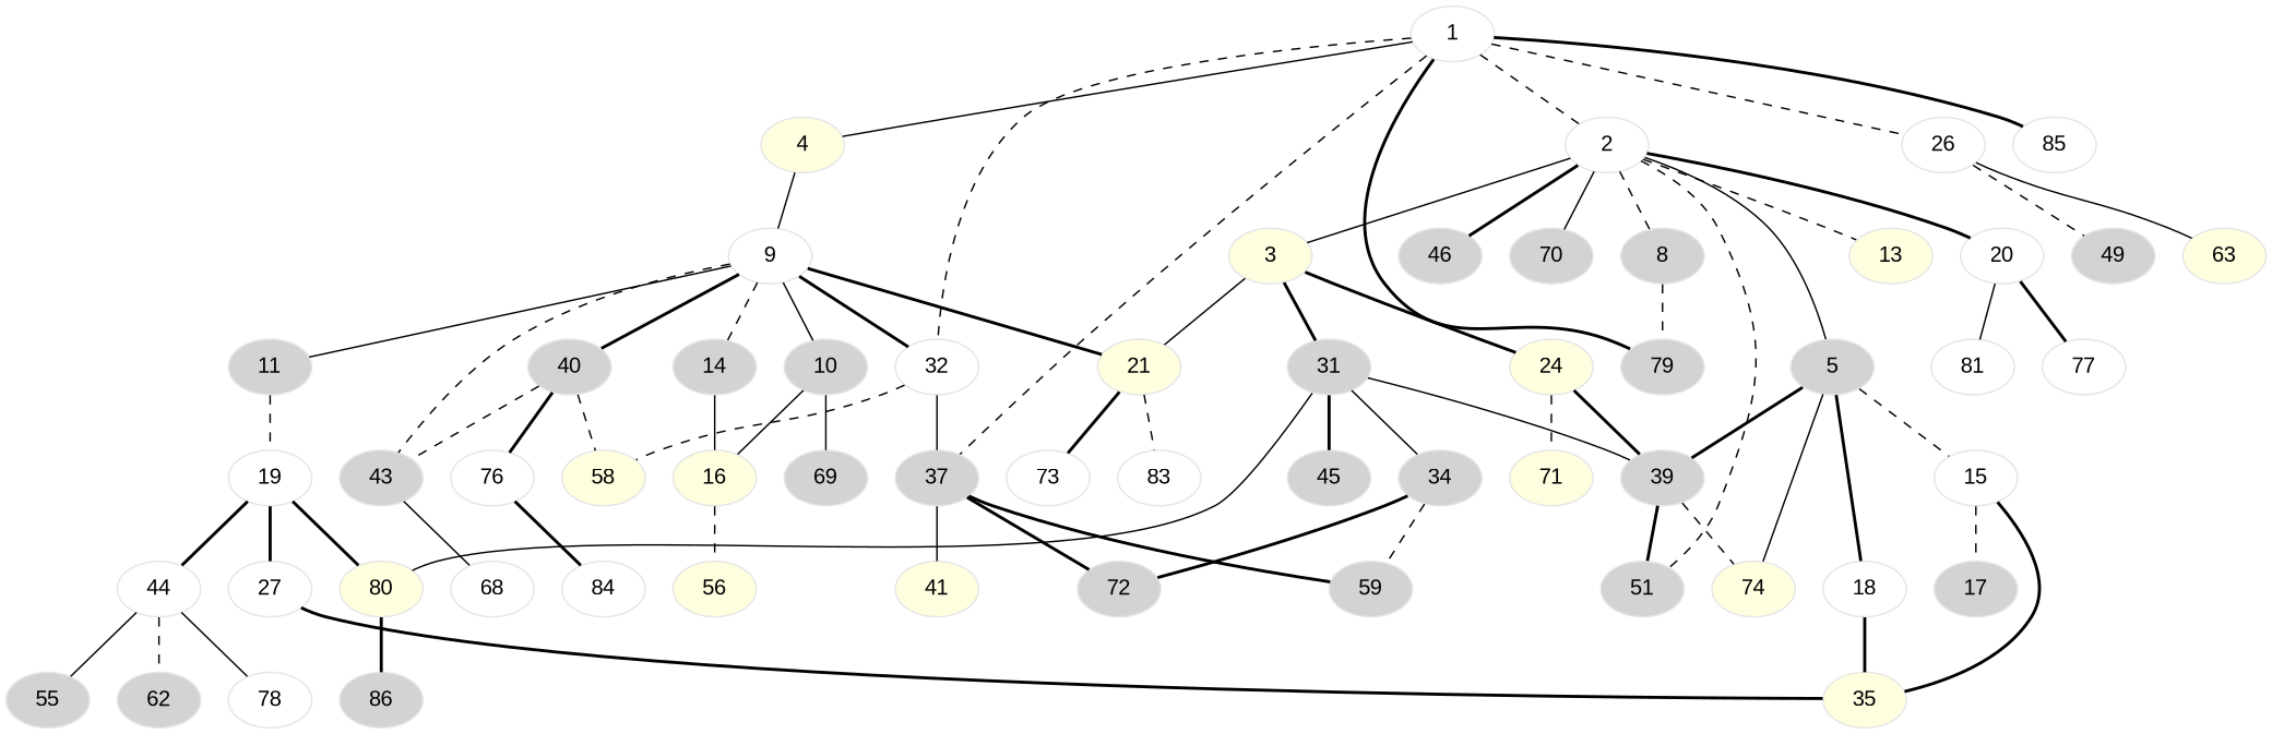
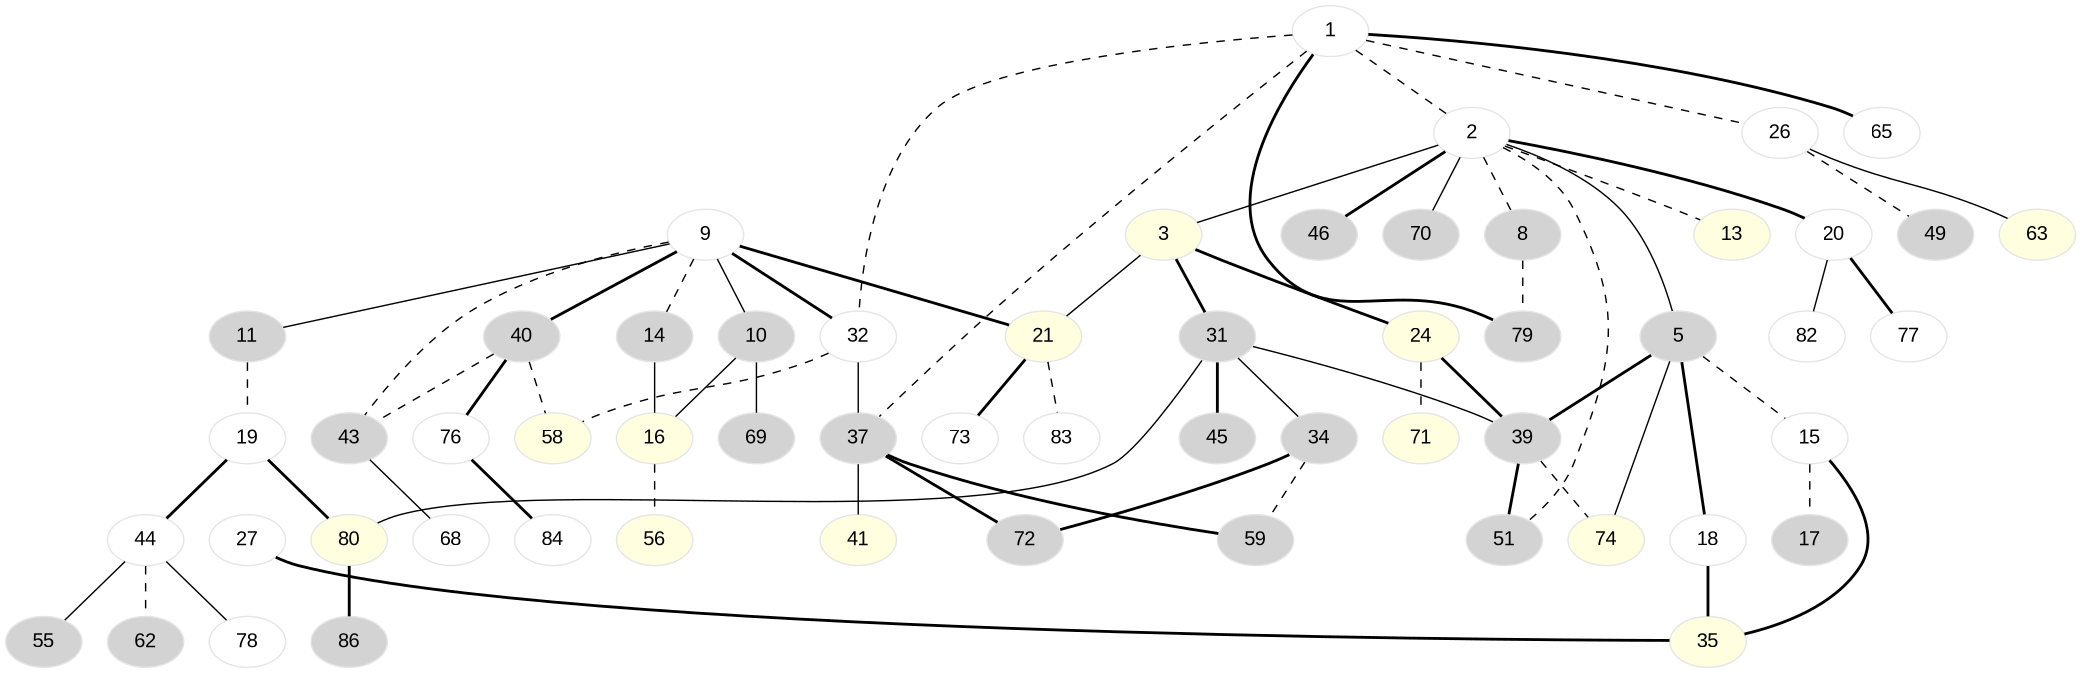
  graph {
    fontname="Liberation Sans"
    node [color=gray90 fillcolor=lightgrey fontname="Liberation Sans" style=filled]
    edge [fontname="Liberation Sans" style=bold]
    1 [fillcolor=white super="+7"]
    2 [fillcolor=white super="+6"]
-   4 [fillcolor=lightyellow super="+30"]
    26 [fillcolor=white super="+57"]
    32 [fillcolor=white super="+42"]
    37 [super="+75"]
    79
-   85 [fillcolor=white]
+   85 [fillcolor=white label=65]
    3 [fillcolor=lightyellow super="+28"]
    5 [super="+47"]
    8 [super="+60"]
    13 [fillcolor=lightyellow]
    20 [fillcolor=white super="+36"]
    46 [super="+66"]
    51
    70
    9 [fillcolor=white super="+22"]
    49
    63 [fillcolor=lightyellow]
    58 [fillcolor=lightyellow]
    59
    72
    41 [fillcolor=lightyellow]
    21 [fillcolor=lightyellow super="+61"]
    24 [fillcolor=lightyellow super="+29"]
    31 [super="+33"]
    15 [fillcolor=white super="+23"]
    18 [fillcolor=white super="+67"]
    39 [super="+88"]
    74 [fillcolor=lightyellow]
    77 [fillcolor=white]
-   81 [fillcolor=white]
+   81 [fillcolor=white label=82]
    73 [fillcolor=white]
    83 [fillcolor=white]
    71 [fillcolor=lightyellow]
    n36 [fillcolor=lightyellow label=80]
    34 [super="+50"]
    45 [super="+64"]
    10 [super="+19"]
    11
    14 [super="+52"]
    40
    43 [super="+48"]
    17 [super="+54"]
    35 [fillcolor=lightyellow super="+53"]
    16 [fillcolor=lightyellow super="+25"]
    69 [super="+80"]
    n48 [fillcolor=white label=19 super="+38"]
    76 [fillcolor=white]
    68 [fillcolor=white]
    56 [fillcolor=lightyellow]
    27 [fillcolor=white super="+87"]
    44 [fillcolor=white super="+65"]
    55
    62
    78 [fillcolor=white]
    86
    84 [fillcolor=white]
    1 -- 2 [style=dashed weight=2]
-   1 -- 4 [style=solid]
    1 -- 26 [style=dashed]
    1 -- 32 [style=dashed]
    1 -- 37 [style=dashed]
    1 -- 79
    1 -- 85
    2 -- 3 [style=solid]
    2 -- 5 [style=solid]
    2 -- 8 [style=dashed]
    2 -- 13 [style=dashed]
    2 -- 20
    2 -- 46
    2 -- 51 [style=dashed]
    2 -- 70 [style=solid]
-   4 -- 9 [style=solid]
    26 -- 49 [style=dashed]
    26 -- 63 [style=solid]
    32 -- 37 [style=solid]
    32 -- 58 [style=dashed]
    37 -- 59
    37 -- 72
    37 -- 41 [style=solid]
    3 -- 21 [style=solid]
    3 -- 24
    3 -- 31
    5 -- 15 [style=dashed]
    5 -- 18
    5 -- 39
    5 -- 74 [style=solid]
    8 -- 79 [style=dashed]
    20 -- 77
    20 -- 81 [style=solid]
    9 -- 32
    9 -- 21
    9 -- 10 [style=solid]
    9 -- 11 [style=solid]
    9 -- 14 [style=dashed]
    9 -- 40
    9 -- 43 [style=dashed]
    21 -- 73
    21 -- 83 [style=dashed]
    24 -- 39
    24 -- 71 [style=dashed]
    31 -- 39 [style=solid]
    31 -- n36 [style=solid]
    31 -- 34 [style=solid]
    31 -- 45
    15 -- 17 [style=dashed]
    15 -- 35
    18 -- 35
    39 -- 51
    39 -- 74 [style=dashed]
    n36 -- 86
    34 -- 59 [style=dashed]
    34 -- 72
    10 -- 16 [style=solid]
    10 -- 69 [style=solid]
    11 -- n48 [style=dashed weight=2]
    14 -- 16 [style=solid]
    40 -- 58 [style=dashed]
    40 -- 43 [style=dashed]
    40 -- 76
    43 -- 68 [style=solid]
    16 -- 56 [style=dashed]
    n48 -- n36
-   n48 -- 27
    n48 -- 44
    76 -- 84
    27 -- 35
    44 -- 55 [style=solid]
    44 -- 62 [style=dashed]
    44 -- 78 [style=solid]
  }
